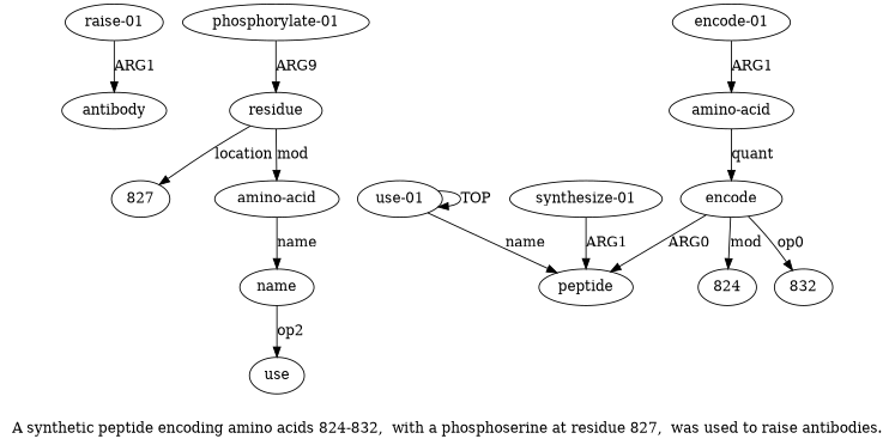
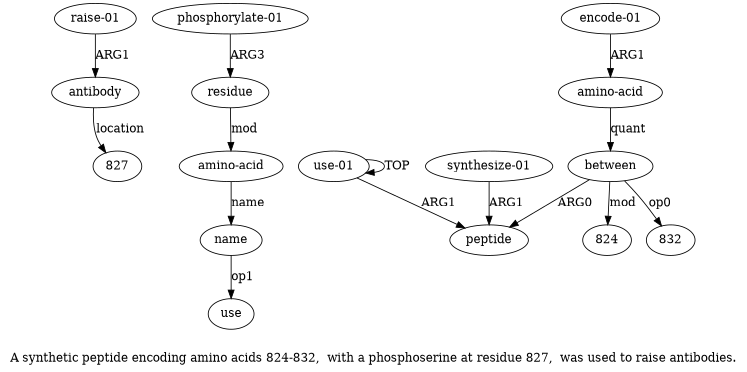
  digraph {
    label="A synthetic peptide encoding amino acids 824-832,  with a phosphoserine at residue 827,  was used to raise antibodies."
    node [color=black gold_ind=-1 gold_label="amino-acid" test_ind=-1 test_label="amino-acid"]
    edge [color=black gold_label=ARG1 test_label=ARG1]
    n1 [gold_ind=11 gold_label="raise-01" label="raise-01" test_ind=11 test_label="raise-01"]
    n2 [gold_ind=12 gold_label=antibody label=antibody test_ind=12 test_label=antibody]
    n3 [gold_ind=10 gold_label=name label=name test_ind=10 test_label=name]
    n4 [gold_label=serine label=use test_label=serine]
    n5 [gold_label=824 label=824 test_label=824]
    n6 [gold_label=827 label=827 test_label=827]
    n7 [gold_label=832 label=832 test_label=832]
    n8 [gold_ind=1 gold_label=peptide label=peptide test_ind=1 test_label=peptide]
    n9 [gold_ind=0 gold_label="use-01" label="use-01" test_ind=0 test_label="use-01"]
    n10 [gold_ind=3 gold_label="encode-01" label="encode-01" test_ind=3 test_label="encode-01"]
    n11 [gold_ind=4 label="amino-acid" test_ind=4]
-   n12 [gold_ind=5 gold_label=between label=encode test_ind=5 test_label=between]
+   n12 [gold_ind=5 gold_label=between label=between test_ind=5 test_label=between]
    n13 [gold_ind=2 gold_label="synthesize-01" label="synthesize-01" test_ind=2 test_label="synthesize-01"]
    n14 [gold_ind=7 gold_label=residue label=residue test_ind=7 test_label=residue]
    n15 [gold_ind=9 label="amino-acid" test_ind=9]
    n16 [gold_ind=8 gold_label="phosphorylate-01" label="phosphorylate-01" test_ind=8 test_label="phosphorylate-01"]
    n1 -> n2 [label=ARG1]
-   n3 -> n4 [gold_label=op1 label=op2 test_label=op1]
-   n9 -> n8 [label=name]
+   n3 -> n4 [gold_label=op1 label=op1 test_label=op1]
+   n9 -> n8 [label=ARG1]
    n9 -> n9 [gold_label=TOP label=TOP test_label=TOP]
    n10 -> n11 [label=ARG1]
    n11 -> n12 [gold_label=quant label=quant test_label=quant]
    n12 -> n5 [gold_label=op1 label=mod test_label=op1]
    n12 -> n7 [gold_label=op2 label=op0 test_label=op2]
    n12 -> n8 [gold_label=ARG0 label=ARG0 test_label=ARG0]
    n13 -> n8 [label=ARG1]
-   n14 -> n6 [gold_label=location label=location test_label=location]
+   n2 -> n6 [gold_label=location label=location test_label=location]
    n14 -> n15 [gold_label=mod label=mod test_label=mod]
    n15 -> n3 [gold_label=name label=name test_label=name]
-   n16 -> n14 [gold_label=ARG3 label=ARG9 test_label=ARG3]
+   n16 -> n14 [gold_label=ARG3 label=ARG3 test_label=ARG3]
  }
